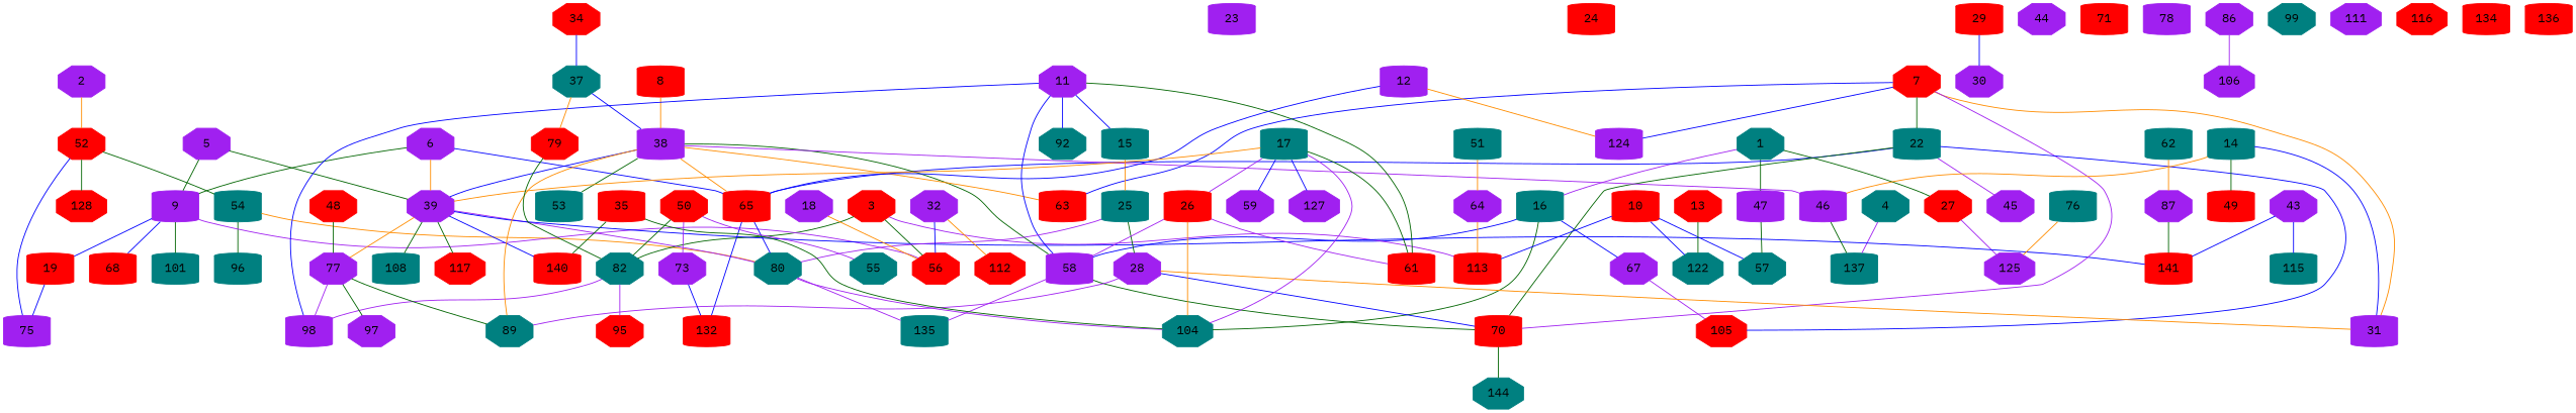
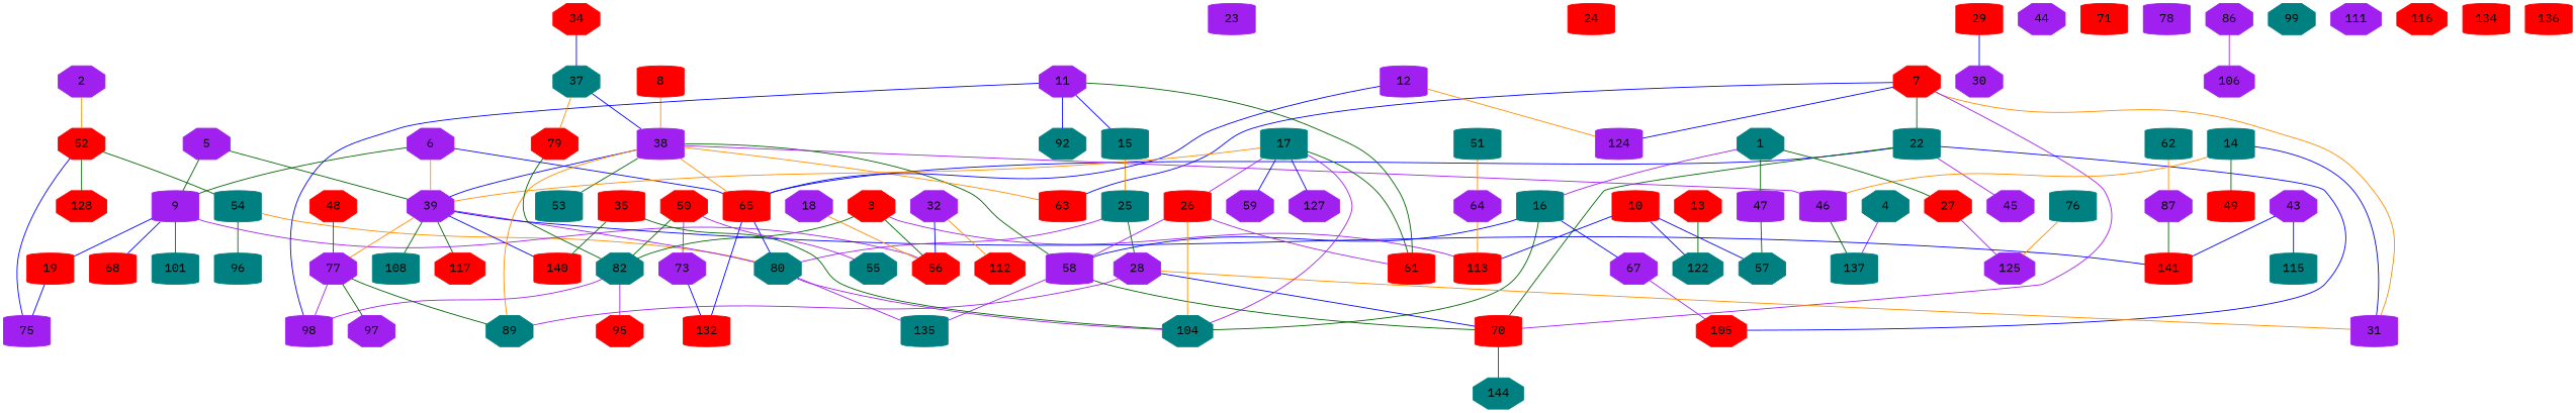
  graph {
    fontname="IBM Plex Mono"
    node [color=red fontname="IBM Plex Mono" shape=octagon style=filled]
    edge [color=darkgreen fontname="IBM Plex Mono"]
    1 [color=teal super="+91"]
    16 [color=teal shape=cylinder super="+40"]
    27
    47 [color=purple shape=cylinder]
    58 [color=purple shape=cylinder]
    67 [color=purple super="+120"]
    104 [color=teal super="+114"]
    125 [color=purple]
    57 [color=teal super="+121"]
    52 [super="+69"]
    75 [color=purple shape=cylinder]
    54 [color=teal shape=cylinder]
    128
    2 [color=purple]
    3 [super="+139"]
    56 [super="+118"]
    82 [color=teal super="+103"]
    113 [shape=cylinder]
    98 [color=purple shape=cylinder super="+131"]
    95
    4 [color=teal super="+102"]
    137 [color=teal shape=cylinder]
    9 [color=purple shape=cylinder super="+33"]
    19 [shape=cylinder super="+20"]
    68 [shape=cylinder super="+94"]
    101 [color=teal shape=cylinder]
    5 [color=purple]
    39 [color=purple super="+123"]
    80 [color=teal super="+143"]
    140 [shape=cylinder]
    77 [color=purple super="+81"]
    108 [color=teal shape=cylinder]
    117
    141 [shape=cylinder]
    6 [color=purple]
    65 [shape=cylinder super="+90"]
    132 [shape=cylinder]
    7 [super="+41"]
    22 [color=teal shape=cylinder super="+66"]
    31 [color=purple shape=cylinder super="+138"]
    63 [shape=cylinder super="+129"]
    70 [shape=cylinder super="+74"]
    124 [color=purple shape=cylinder]
    45 [color=purple]
    105
    144 [color=teal]
    38 [color=purple shape=cylinder super="+142"]
    46 [color=purple shape=cylinder super="+83"]
    89 [color=teal super="+109"]
    53 [color=teal shape=cylinder]
    8 [shape=cylinder]
    10 [shape=cylinder super="+36"]
    122 [color=teal]
    11 [color=purple super="+110"]
    15 [color=teal shape=cylinder super="+88"]
    61 [shape=cylinder]
    92 [color=teal]
    25 [color=teal shape=cylinder super="+42"]
    135 [color=teal shape=cylinder]
    12 [color=purple shape=cylinder]
    13
    14 [color=teal shape=cylinder super="+100"]
    49 [shape=cylinder super="+93"]
    28 [color=purple super="+84"]
    17 [color=teal shape=cylinder super="+21"]
    26 [shape=cylinder super="+60"]
    59 [color=purple]
    127 [color=purple]
    18 [color=purple]
    23 [color=purple shape=cylinder]
    24 [shape=cylinder]
    29 [shape=cylinder super="+126"]
    30 [color=purple]
    32 [color=purple super="+72"]
    112
    37 [color=teal]
    34
    79 [super="+85"]
    35 [shape=cylinder]
    97 [color=purple]
    43 [color=purple]
    115 [color=teal shape=cylinder]
    44 [color=purple]
    48
    50 [super="+133"]
    55 [color=teal]
    73 [color=purple]
    64 [color=purple super="+130"]
    51 [color=teal shape=cylinder]
    96 [color=teal shape=cylinder]
    87 [color=purple super="+107"]
    62 [color=teal shape=cylinder]
    71 [shape=cylinder]
    76 [color=teal shape=cylinder super="+119"]
    78 [color=purple shape=cylinder]
    86 [color=purple]
    106 [color=purple]
    99 [color=teal]
    111 [color=purple]
    116
    134 [shape=cylinder]
    136 [shape=cylinder]
    1 -- 16 [color=purple]
    1 -- 27
    1 -- 47
    16 -- 58 [color=blue]
    16 -- 67 [color=blue]
    16 -- 104
    27 -- 125 [color=purple]
    47 -- 57
    58 -- 70
    58 -- 135 [color=purple]
    67 -- 105 [color=purple]
    52 -- 75 [color=blue]
    52 -- 54
    52 -- 128
    54 -- 80 [color=darkorange]
    54 -- 96
    2 -- 52 [color=darkorange]
    3 -- 56
    3 -- 82
    3 -- 113 [color=purple]
    82 -- 98 [color=purple]
    82 -- 95 [color=purple]
    4 -- 137 [color=purple]
    9 -- 56 [color=purple]
    9 -- 19 [color=blue]
    9 -- 68 [color=blue]
    9 -- 101
    19 -- 75 [color=blue]
    5 -- 9
    5 -- 39
    39 -- 80 [color=purple]
    39 -- 140 [color=blue]
    39 -- 77 [color=darkorange]
    39 -- 108
    39 -- 117
    39 -- 141 [color=blue]
    80 -- 104 [color=purple]
    80 -- 135 [color=purple]
    77 -- 98 [color=purple]
    77 -- 89
    77 -- 97
    6 -- 9
    6 -- 39 [color=darkorange]
    6 -- 65 [color=blue]
    65 -- 80 [color=blue]
    65 -- 132 [color=blue]
    7 -- 22
    7 -- 31 [color=darkorange]
    7 -- 63 [color=blue]
    7 -- 70 [color=purple]
    7 -- 124 [color=blue]
    22 -- 65 [color=blue]
    22 -- 70
    22 -- 45 [color=purple]
    22 -- 105 [color=blue]
    70 -- 144
    38 -- 58
    38 -- 39 [color=blue]
    38 -- 65 [color=darkorange]
    38 -- 63 [color=darkorange]
    38 -- 46 [color=purple]
    38 -- 89 [color=darkorange]
    38 -- 53
    46 -- 137
    8 -- 38 [color=darkorange]
    10 -- 57 [color=blue]
    10 -- 113 [color=blue]
    10 -- 122 [color=blue]
-   11 -- 58 [color=blue]
    11 -- 98 [color=blue]
    11 -- 15 [color=blue]
    11 -- 61
    11 -- 92 [color=blue]
    15 -- 25 [color=darkorange]
    25 -- 80 [color=purple]
    25 -- 28
    12 -- 65 [color=blue]
    12 -- 124 [color=darkorange]
    13 -- 122
    14 -- 31 [color=blue]
    14 -- 46 [color=darkorange]
    14 -- 49
    28 -- 31 [color=darkorange]
    28 -- 70 [color=blue]
    28 -- 89 [color=purple]
    17 -- 104 [color=purple]
    17 -- 39 [color=darkorange]
    17 -- 61
    17 -- 26 [color=purple]
    17 -- 59 [color=blue]
    17 -- 127 [color=blue]
    26 -- 58 [color=purple]
    26 -- 104 [color=darkorange]
    26 -- 61 [color=purple]
    18 -- 56 [color=darkorange]
    29 -- 30 [color=blue]
    32 -- 56 [color=blue]
    32 -- 112 [color=darkorange]
    37 -- 38 [color=blue]
    37 -- 79 [color=darkorange]
    34 -- 37 [color=blue]
    79 -- 82
    35 -- 104
    35 -- 140
    43 -- 141 [color=blue]
    43 -- 115 [color=blue]
    48 -- 77
    50 -- 82
    50 -- 55 [color=purple]
    50 -- 73 [color=purple]
    73 -- 132 [color=blue]
    64 -- 113 [color=darkorange]
    51 -- 64 [color=darkorange]
    87 -- 141
    62 -- 87 [color=darkorange]
    76 -- 125 [color=darkorange]
    86 -- 106 [color=purple]
  }
